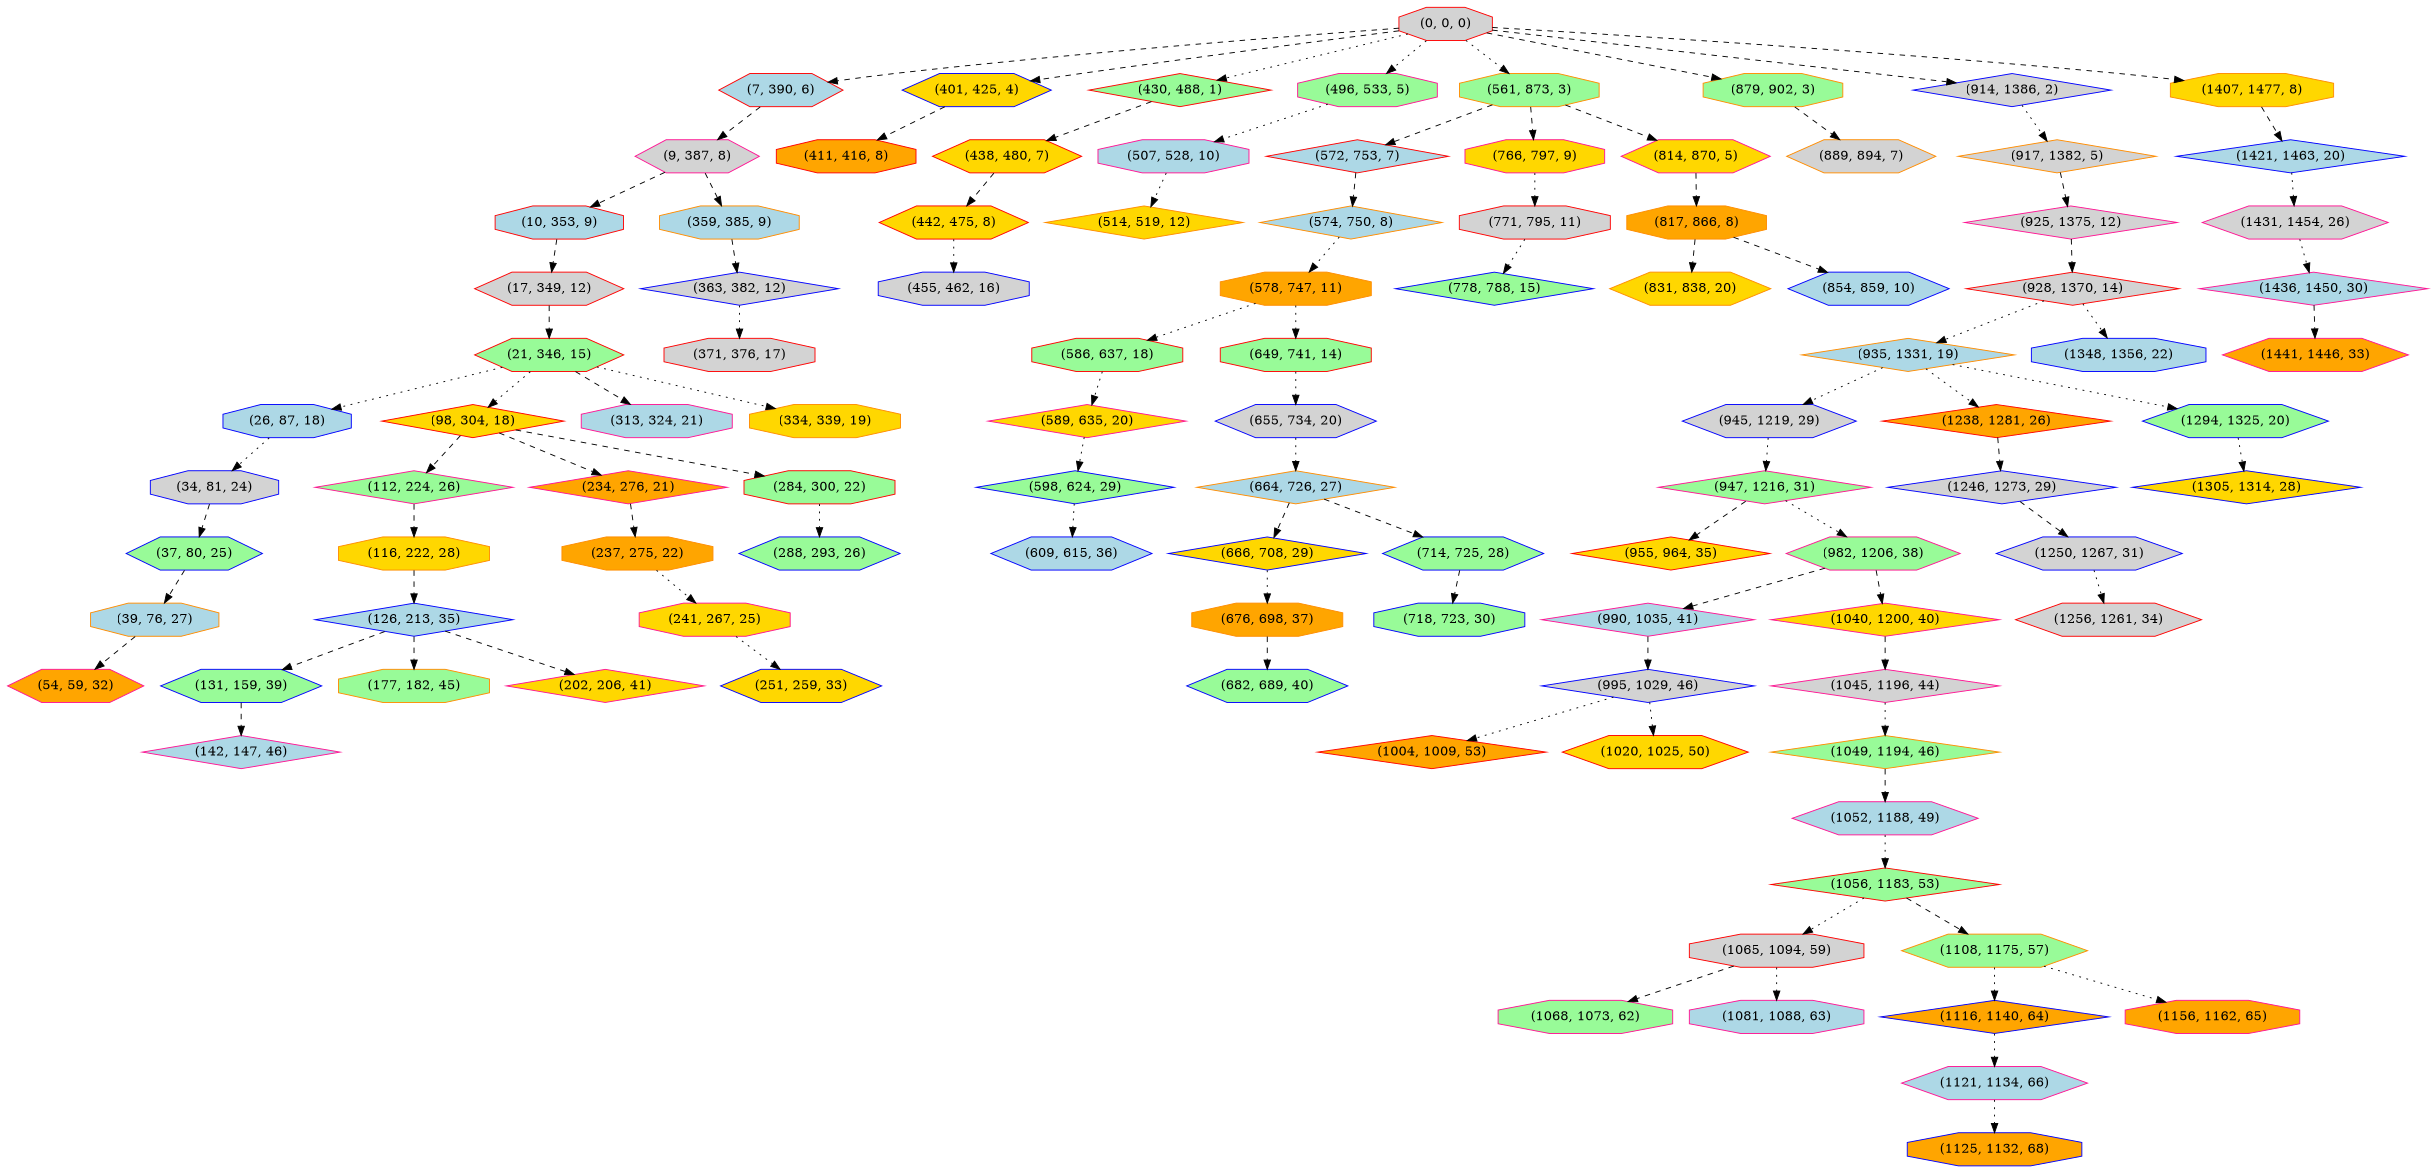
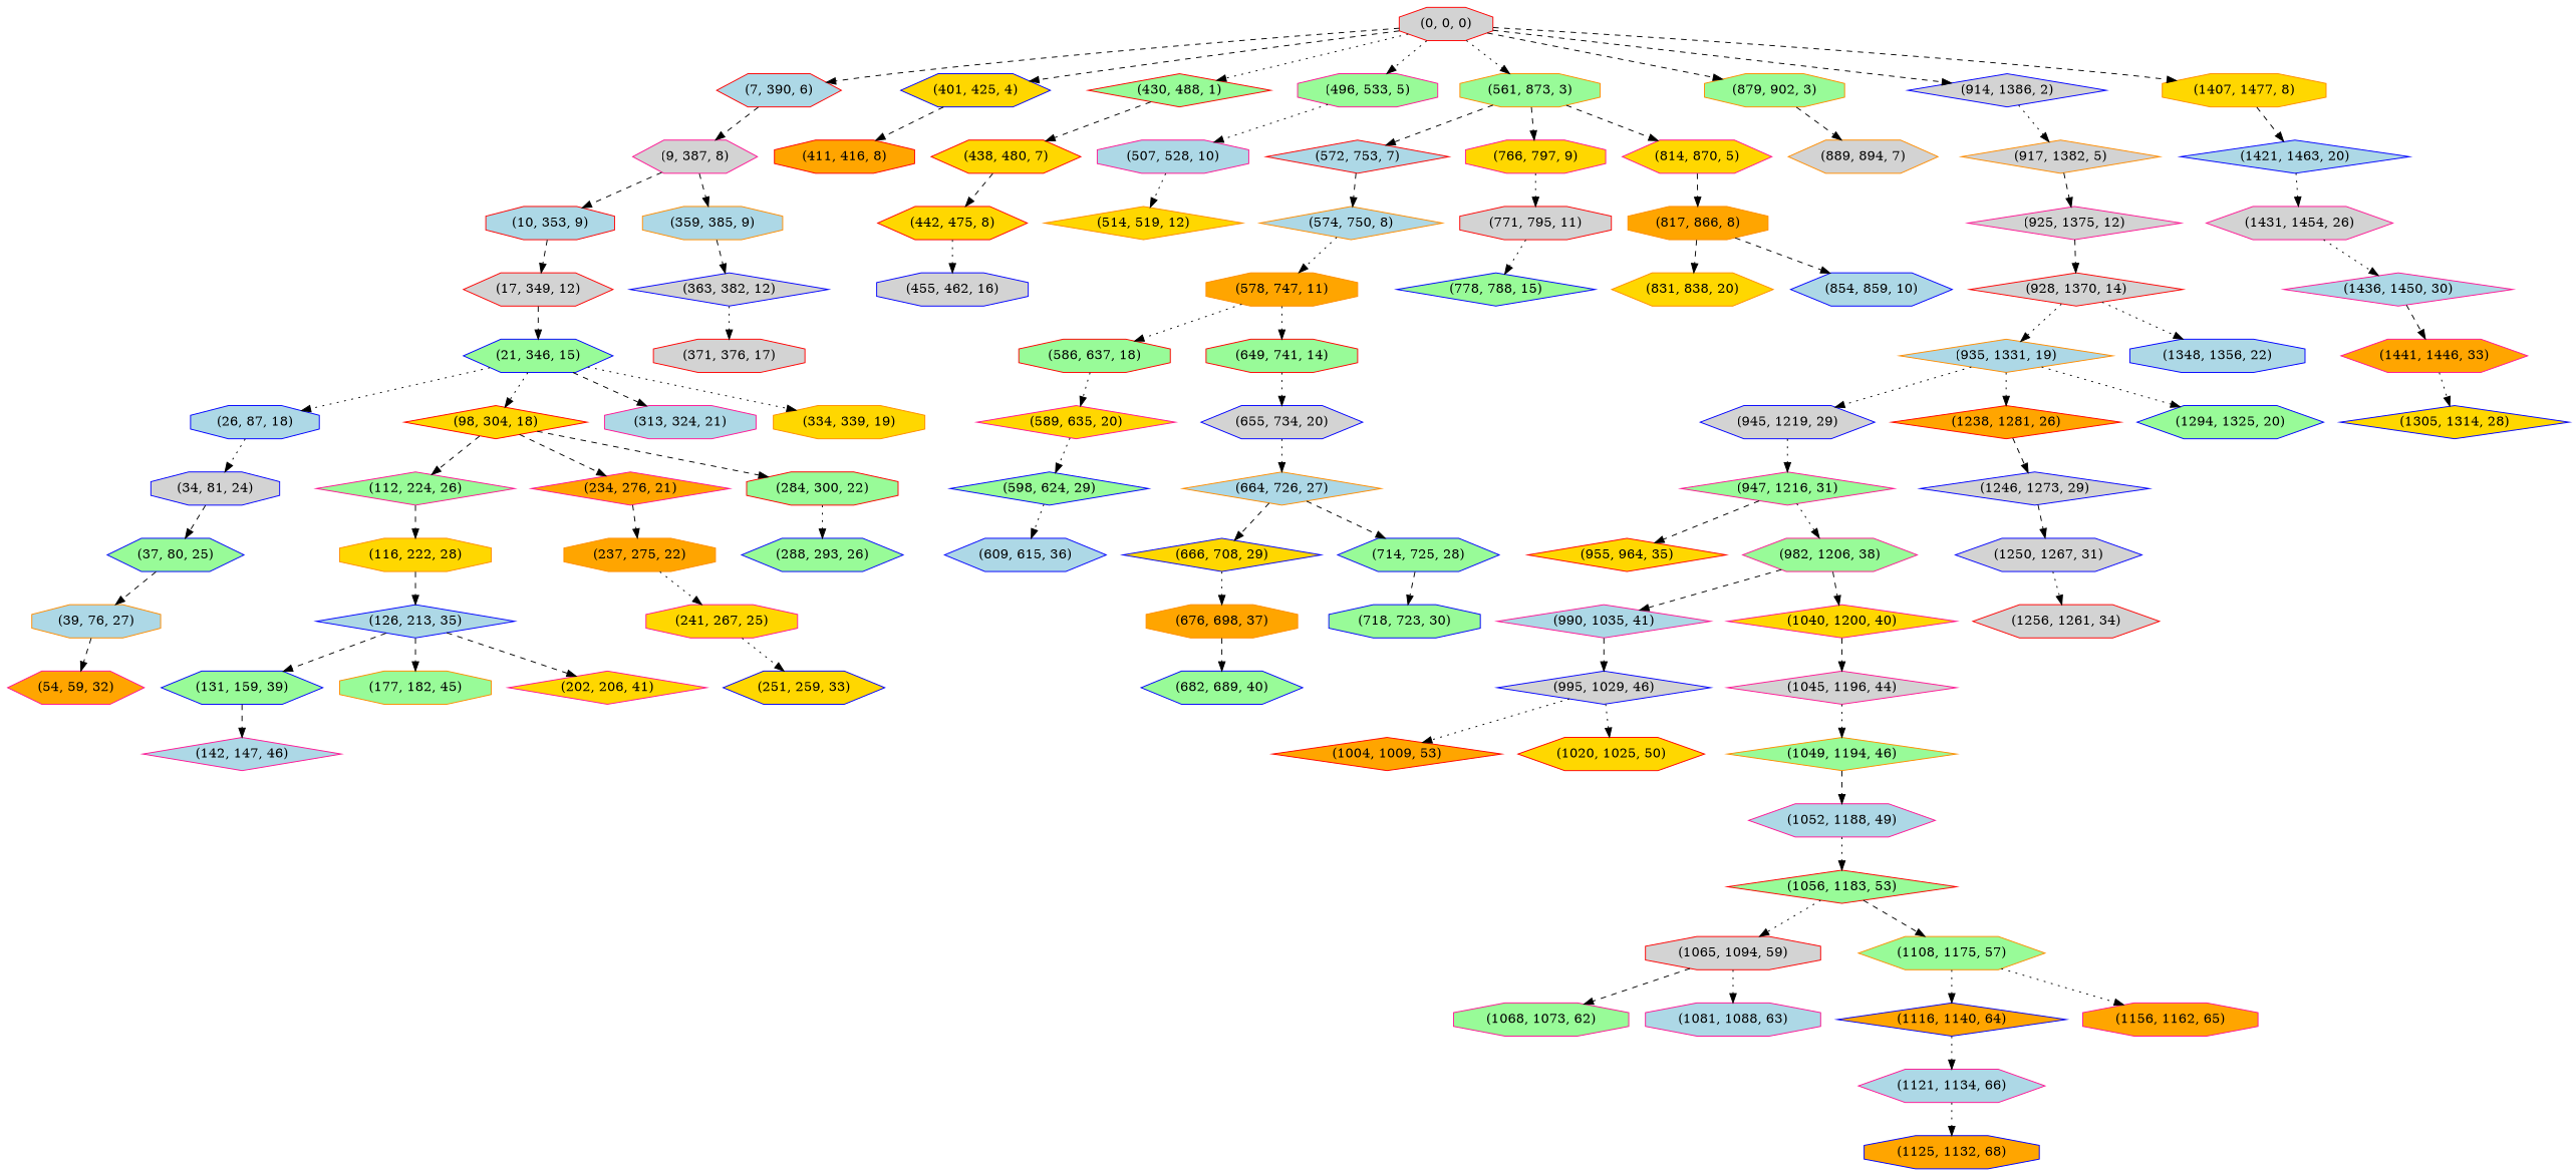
  digraph {
    node [color=blue fillcolor=palegreen shape=diamond style=filled]
    edge [style=dashed]
    "(0, 0, 0)" [color=red fillcolor=lightgrey shape=octagon]
    "(7, 390, 6)" [color=red fillcolor=lightblue shape=hexagon]
    "(401, 425, 4)" [fillcolor=gold shape=hexagon]
    "(430, 488, 1)" [color=red]
    "(496, 533, 5)" [color=deeppink shape=octagon]
    "(561, 873, 3)" [color=darkorange shape=octagon]
    "(879, 902, 3)" [color=darkorange shape=octagon]
    "(914, 1386, 2)" [fillcolor=lightgrey]
    "(1407, 1477, 8)" [color=darkorange fillcolor=gold shape=octagon]
    "(9, 387, 8)" [color=deeppink fillcolor=lightgrey shape=hexagon]
    "(411, 416, 8)" [color=red fillcolor=orange shape=octagon]
    "(438, 480, 7)" [color=red fillcolor=gold shape=hexagon]
    "(507, 528, 10)" [color=deeppink fillcolor=lightblue shape=octagon]
    "(572, 753, 7)" [color=red fillcolor=lightblue]
    "(766, 797, 9)" [color=deeppink fillcolor=gold shape=octagon]
    "(814, 870, 5)" [color=deeppink fillcolor=gold shape=hexagon]
    "(889, 894, 7)" [color=darkorange fillcolor=lightgrey shape=hexagon]
    "(917, 1382, 5)" [color=darkorange fillcolor=lightgrey]
    "(1421, 1463, 20)" [fillcolor=lightblue]
    "(10, 353, 9)" [color=red fillcolor=lightblue shape=octagon]
    "(359, 385, 9)" [color=darkorange fillcolor=lightblue shape=octagon]
    "(17, 349, 12)" [color=red fillcolor=lightgrey shape=hexagon]
    "(363, 382, 12)" [fillcolor=lightgrey]
-   "(21, 346, 15)" [color=red shape=hexagon]
+   "(21, 346, 15)" [shape=hexagon]
    "(26, 87, 18)" [fillcolor=lightblue shape=octagon]
    "(98, 304, 18)" [color=red fillcolor=gold]
    "(313, 324, 21)" [color=deeppink fillcolor=lightblue shape=octagon]
    "(334, 339, 19)" [color=darkorange fillcolor=gold shape=octagon]
    "(34, 81, 24)" [fillcolor=lightgrey shape=octagon]
    "(112, 224, 26)" [color=deeppink]
    "(234, 276, 21)" [color=deeppink fillcolor=orange]
    "(284, 300, 22)" [color=red shape=octagon]
    "(37, 80, 25)" [shape=hexagon]
    "(39, 76, 27)" [color=darkorange fillcolor=lightblue shape=octagon]
    "(54, 59, 32)" [color=deeppink fillcolor=orange shape=hexagon]
    "(116, 222, 28)" [color=darkorange fillcolor=gold shape=octagon]
    "(237, 275, 22)" [color=darkorange fillcolor=orange shape=octagon]
    "(288, 293, 26)" [shape=hexagon]
    "(126, 213, 35)" [fillcolor=lightblue]
    "(131, 159, 39)" [shape=hexagon]
    "(177, 182, 45)" [color=darkorange shape=octagon]
    "(202, 206, 41)" [color=deeppink fillcolor=gold]
    "(142, 147, 46)" [color=deeppink fillcolor=lightblue]
    "(241, 267, 25)" [color=deeppink fillcolor=gold shape=octagon]
    "(251, 259, 33)" [fillcolor=gold shape=hexagon]
    "(371, 376, 17)" [color=red fillcolor=lightgrey shape=octagon]
    "(442, 475, 8)" [color=red fillcolor=gold shape=hexagon]
    "(455, 462, 16)" [fillcolor=lightgrey shape=octagon]
    "(514, 519, 12)" [color=darkorange fillcolor=gold]
    "(574, 750, 8)" [color=darkorange fillcolor=lightblue]
    "(771, 795, 11)" [color=red fillcolor=lightgrey shape=octagon]
    "(817, 866, 8)" [color=darkorange fillcolor=orange shape=octagon]
    "(578, 747, 11)" [color=darkorange fillcolor=orange shape=octagon]
    "(586, 637, 18)" [color=red shape=octagon]
    "(649, 741, 14)" [color=red shape=octagon]
    "(589, 635, 20)" [color=deeppink fillcolor=gold]
    "(655, 734, 20)" [fillcolor=lightgrey shape=hexagon]
    "(598, 624, 29)"
    "(609, 615, 36)" [fillcolor=lightblue shape=hexagon]
    "(664, 726, 27)" [color=darkorange fillcolor=lightblue]
    "(666, 708, 29)" [fillcolor=gold]
    "(714, 725, 28)" [shape=hexagon]
    "(676, 698, 37)" [color=darkorange fillcolor=orange shape=octagon]
    "(718, 723, 30)" [shape=octagon]
    "(682, 689, 40)" [shape=hexagon]
    "(778, 788, 15)"
    "(831, 838, 20)" [color=darkorange fillcolor=gold shape=hexagon]
    "(854, 859, 10)" [fillcolor=lightblue shape=hexagon]
    "(925, 1375, 12)" [color=deeppink fillcolor=lightgrey]
    "(928, 1370, 14)" [color=red fillcolor=lightgrey]
    "(935, 1331, 19)" [color=darkorange fillcolor=lightblue]
    "(1348, 1356, 22)" [fillcolor=lightblue shape=octagon]
    "(945, 1219, 29)" [fillcolor=lightgrey shape=hexagon]
    "(1238, 1281, 26)" [color=red fillcolor=orange]
    "(1294, 1325, 20)" [shape=hexagon]
    "(947, 1216, 31)" [color=deeppink]
    "(1246, 1273, 29)" [fillcolor=lightgrey]
    "(1305, 1314, 28)" [fillcolor=gold]
    "(955, 964, 35)" [color=red fillcolor=gold]
    "(982, 1206, 38)" [color=deeppink shape=hexagon]
    "(990, 1035, 41)" [color=deeppink fillcolor=lightblue]
    "(1040, 1200, 40)" [color=deeppink fillcolor=gold]
    "(995, 1029, 46)" [fillcolor=lightgrey]
    "(1045, 1196, 44)" [color=deeppink fillcolor=lightgrey]
    "(1004, 1009, 53)" [color=red fillcolor=orange]
    "(1020, 1025, 50)" [color=red fillcolor=gold shape=hexagon]
    "(1049, 1194, 46)" [color=darkorange]
    "(1052, 1188, 49)" [color=deeppink fillcolor=lightblue shape=hexagon]
    "(1056, 1183, 53)" [color=red]
    "(1065, 1094, 59)" [color=red fillcolor=lightgrey shape=octagon]
    "(1108, 1175, 57)" [color=darkorange shape=hexagon]
    "(1068, 1073, 62)" [color=deeppink shape=octagon]
    "(1081, 1088, 63)" [color=deeppink fillcolor=lightblue shape=octagon]
    "(1116, 1140, 64)" [fillcolor=orange]
    "(1156, 1162, 65)" [color=deeppink fillcolor=orange shape=octagon]
    "(1121, 1134, 66)" [color=deeppink fillcolor=lightblue shape=hexagon]
    "(1125, 1132, 68)" [fillcolor=orange shape=octagon]
    "(1250, 1267, 31)" [fillcolor=lightgrey shape=hexagon]
    "(1256, 1261, 34)" [color=red fillcolor=lightgrey shape=hexagon]
    "(1431, 1454, 26)" [color=deeppink fillcolor=lightgrey shape=hexagon]
    "(1436, 1450, 30)" [color=deeppink fillcolor=lightblue]
    "(1441, 1446, 33)" [color=deeppink fillcolor=orange shape=hexagon]
    "(0, 0, 0)" -> "(7, 390, 6)"
    "(0, 0, 0)" -> "(401, 425, 4)"
    "(0, 0, 0)" -> "(430, 488, 1)" [style=dotted]
    "(0, 0, 0)" -> "(496, 533, 5)" [style=dotted]
    "(0, 0, 0)" -> "(561, 873, 3)" [style=dotted]
    "(0, 0, 0)" -> "(879, 902, 3)"
    "(0, 0, 0)" -> "(914, 1386, 2)"
    "(0, 0, 0)" -> "(1407, 1477, 8)"
    "(7, 390, 6)" -> "(9, 387, 8)"
    "(401, 425, 4)" -> "(411, 416, 8)"
    "(430, 488, 1)" -> "(438, 480, 7)"
    "(496, 533, 5)" -> "(507, 528, 10)" [style=dotted]
    "(561, 873, 3)" -> "(572, 753, 7)"
    "(561, 873, 3)" -> "(766, 797, 9)"
    "(561, 873, 3)" -> "(814, 870, 5)"
    "(879, 902, 3)" -> "(889, 894, 7)"
    "(914, 1386, 2)" -> "(917, 1382, 5)" [style=dotted]
    "(1407, 1477, 8)" -> "(1421, 1463, 20)"
    "(9, 387, 8)" -> "(10, 353, 9)"
    "(9, 387, 8)" -> "(359, 385, 9)"
    "(438, 480, 7)" -> "(442, 475, 8)"
    "(507, 528, 10)" -> "(514, 519, 12)" [style=dotted]
    "(572, 753, 7)" -> "(574, 750, 8)"
    "(766, 797, 9)" -> "(771, 795, 11)" [style=dotted]
    "(814, 870, 5)" -> "(817, 866, 8)"
    "(917, 1382, 5)" -> "(925, 1375, 12)"
    "(1421, 1463, 20)" -> "(1431, 1454, 26)" [style=dotted]
    "(10, 353, 9)" -> "(17, 349, 12)"
    "(359, 385, 9)" -> "(363, 382, 12)"
    "(17, 349, 12)" -> "(21, 346, 15)"
    "(363, 382, 12)" -> "(371, 376, 17)" [style=dotted]
    "(21, 346, 15)" -> "(26, 87, 18)" [style=dotted]
    "(21, 346, 15)" -> "(98, 304, 18)" [style=dotted]
    "(21, 346, 15)" -> "(313, 324, 21)"
    "(21, 346, 15)" -> "(334, 339, 19)" [style=dotted]
    "(26, 87, 18)" -> "(34, 81, 24)" [style=dotted]
    "(98, 304, 18)" -> "(112, 224, 26)"
    "(98, 304, 18)" -> "(234, 276, 21)"
    "(98, 304, 18)" -> "(284, 300, 22)"
    "(34, 81, 24)" -> "(37, 80, 25)"
    "(112, 224, 26)" -> "(116, 222, 28)"
    "(234, 276, 21)" -> "(237, 275, 22)"
    "(284, 300, 22)" -> "(288, 293, 26)" [style=dotted]
    "(37, 80, 25)" -> "(39, 76, 27)"
    "(39, 76, 27)" -> "(54, 59, 32)"
    "(116, 222, 28)" -> "(126, 213, 35)"
    "(237, 275, 22)" -> "(241, 267, 25)" [style=dotted]
    "(126, 213, 35)" -> "(131, 159, 39)"
    "(126, 213, 35)" -> "(177, 182, 45)"
    "(126, 213, 35)" -> "(202, 206, 41)"
    "(131, 159, 39)" -> "(142, 147, 46)"
    "(241, 267, 25)" -> "(251, 259, 33)" [style=dotted]
    "(442, 475, 8)" -> "(455, 462, 16)" [style=dotted]
    "(574, 750, 8)" -> "(578, 747, 11)" [style=dotted]
    "(771, 795, 11)" -> "(778, 788, 15)" [style=dotted]
    "(817, 866, 8)" -> "(831, 838, 20)"
    "(817, 866, 8)" -> "(854, 859, 10)"
    "(578, 747, 11)" -> "(586, 637, 18)" [style=dotted]
    "(578, 747, 11)" -> "(649, 741, 14)" [style=dotted]
    "(586, 637, 18)" -> "(589, 635, 20)" [style=dotted]
    "(649, 741, 14)" -> "(655, 734, 20)" [style=dotted]
    "(589, 635, 20)" -> "(598, 624, 29)" [style=dotted]
    "(655, 734, 20)" -> "(664, 726, 27)" [style=dotted]
    "(598, 624, 29)" -> "(609, 615, 36)" [style=dotted]
    "(664, 726, 27)" -> "(666, 708, 29)"
    "(664, 726, 27)" -> "(714, 725, 28)"
    "(666, 708, 29)" -> "(676, 698, 37)" [style=dotted]
    "(714, 725, 28)" -> "(718, 723, 30)"
    "(676, 698, 37)" -> "(682, 689, 40)"
    "(925, 1375, 12)" -> "(928, 1370, 14)"
    "(928, 1370, 14)" -> "(935, 1331, 19)" [style=dotted]
    "(928, 1370, 14)" -> "(1348, 1356, 22)" [style=dotted]
    "(935, 1331, 19)" -> "(945, 1219, 29)" [style=dotted]
    "(935, 1331, 19)" -> "(1238, 1281, 26)" [style=dotted]
    "(935, 1331, 19)" -> "(1294, 1325, 20)" [style=dotted]
    "(945, 1219, 29)" -> "(947, 1216, 31)" [style=dotted]
    "(1238, 1281, 26)" -> "(1246, 1273, 29)"
-   "(1294, 1325, 20)" -> "(1305, 1314, 28)" [style=dotted]
+   "(1441, 1446, 33)" -> "(1305, 1314, 28)" [style=dotted]
    "(947, 1216, 31)" -> "(955, 964, 35)"
    "(947, 1216, 31)" -> "(982, 1206, 38)" [style=dotted]
    "(1246, 1273, 29)" -> "(1250, 1267, 31)"
    "(982, 1206, 38)" -> "(990, 1035, 41)"
    "(982, 1206, 38)" -> "(1040, 1200, 40)"
    "(990, 1035, 41)" -> "(995, 1029, 46)"
    "(1040, 1200, 40)" -> "(1045, 1196, 44)"
    "(995, 1029, 46)" -> "(1004, 1009, 53)" [style=dotted]
    "(995, 1029, 46)" -> "(1020, 1025, 50)" [style=dotted]
    "(1045, 1196, 44)" -> "(1049, 1194, 46)" [style=dotted]
    "(1049, 1194, 46)" -> "(1052, 1188, 49)"
    "(1052, 1188, 49)" -> "(1056, 1183, 53)" [style=dotted]
    "(1056, 1183, 53)" -> "(1065, 1094, 59)" [style=dotted]
    "(1056, 1183, 53)" -> "(1108, 1175, 57)"
    "(1065, 1094, 59)" -> "(1068, 1073, 62)"
    "(1065, 1094, 59)" -> "(1081, 1088, 63)" [style=dotted]
    "(1108, 1175, 57)" -> "(1116, 1140, 64)" [style=dotted]
    "(1108, 1175, 57)" -> "(1156, 1162, 65)" [style=dotted]
    "(1116, 1140, 64)" -> "(1121, 1134, 66)" [style=dotted]
    "(1121, 1134, 66)" -> "(1125, 1132, 68)" [style=dotted]
    "(1250, 1267, 31)" -> "(1256, 1261, 34)" [style=dotted]
    "(1431, 1454, 26)" -> "(1436, 1450, 30)" [style=dotted]
    "(1436, 1450, 30)" -> "(1441, 1446, 33)"
  }
